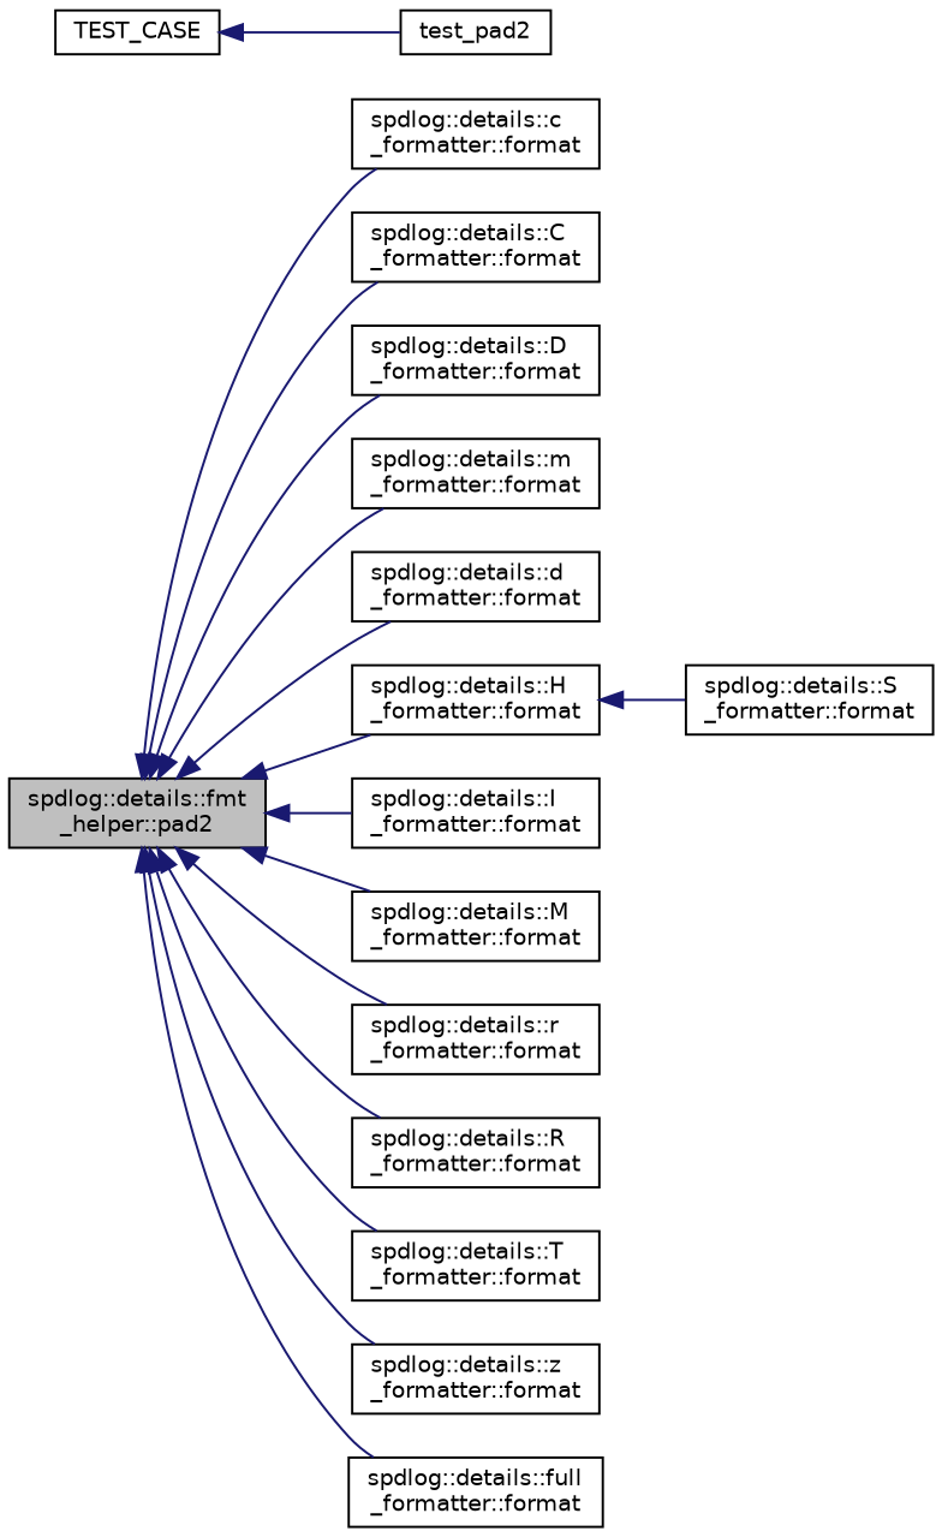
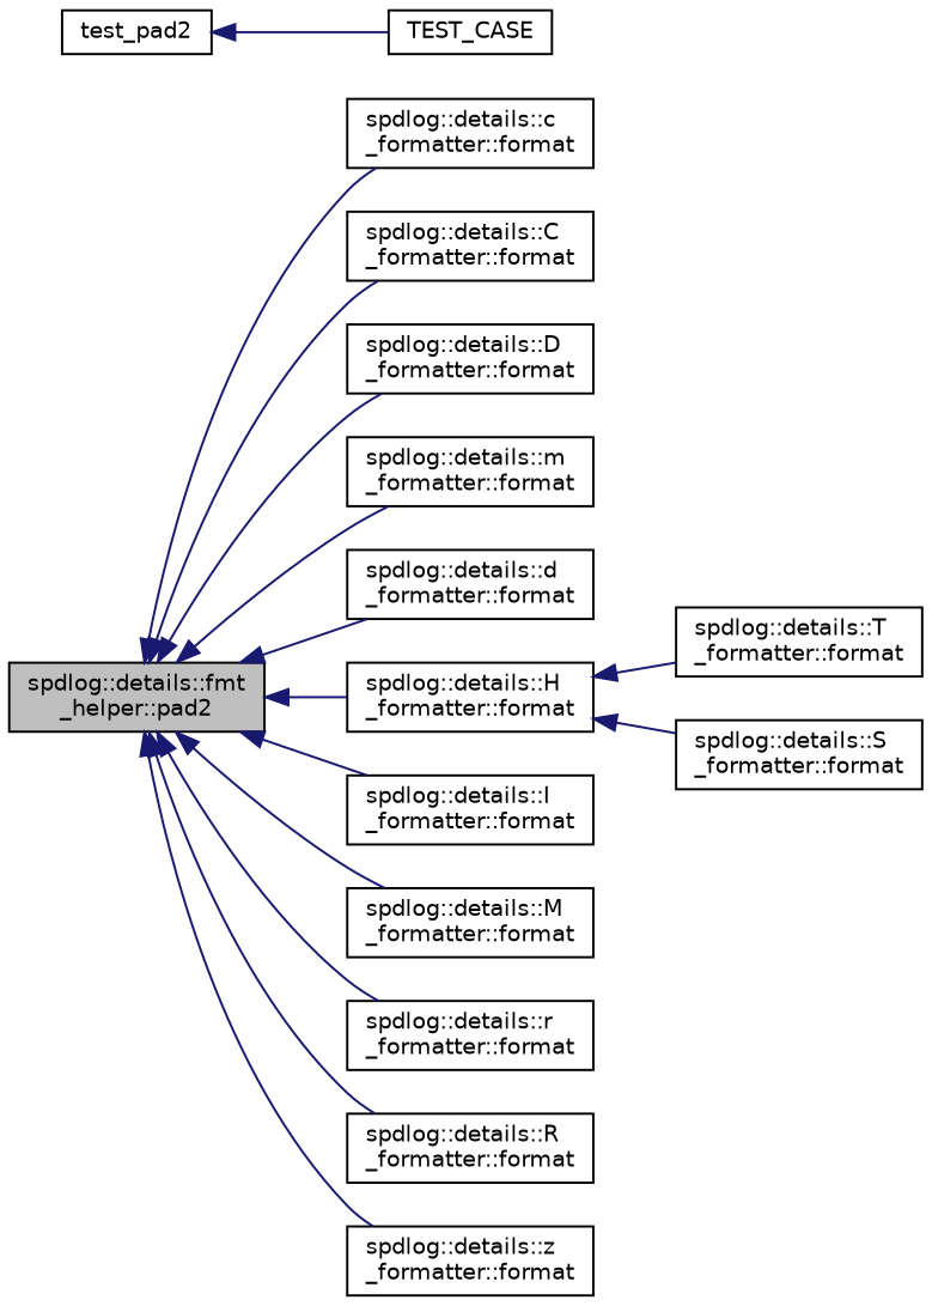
  digraph {
    rankdir=LR
    node [color=black fillcolor=white fontname=Helvetica fontsize=10 shape=record style=filled]
    edge [color=midnightblue dir=back fontname=Helvetica fontsize=10 labelfontname=Helvetica labelfontsize=10 style=solid]
    n1 [fillcolor=grey75 fontcolor=black height=0.2 label="spdlog::details::fmt\l_helper::pad2" width=0.4]
    n2 [height=0.2 label="spdlog::details::c\l_formatter::format" width=0.4]
    n3 [height=0.2 label="spdlog::details::C\l_formatter::format" width=0.4]
    n4 [height=0.2 label="spdlog::details::D\l_formatter::format" width=0.4]
    n5 [height=0.2 label="spdlog::details::m\l_formatter::format" width=0.4]
    n6 [height=0.2 label="spdlog::details::d\l_formatter::format" width=0.4]
    n7 [height=0.2 label="spdlog::details::H\l_formatter::format" width=0.4]
    n8 [height=0.2 label="spdlog::details::I\l_formatter::format" width=0.4]
    n9 [height=0.2 label="spdlog::details::M\l_formatter::format" width=0.4]
    n10 [height=0.2 label="spdlog::details::r\l_formatter::format" width=0.4]
    n11 [height=0.2 label="spdlog::details::R\l_formatter::format" width=0.4]
    n12 [height=0.2 label="spdlog::details::T\l_formatter::format" width=0.4]
    n13 [height=0.2 label="spdlog::details::z\l_formatter::format" width=0.4]
-   n14 [height=0.2 label="spdlog::details::full\l_formatter::format" width=0.4]
    n15 [height=0.2 label="spdlog::details::S\l_formatter::format" width=0.4]
    n16 [height=0.2 label=test_pad2 width=0.4]
    n17 [height=0.2 label=TEST_CASE width=0.4]
    n1 -> n2
    n1 -> n3
    n1 -> n4
    n1 -> n5
    n1 -> n6
    n1 -> n7
    n1 -> n8
    n1 -> n9
    n1 -> n10
    n1 -> n11
-   n1 -> n12
+   n7 -> n12
    n1 -> n13
-   n1 -> n14
    n7 -> n15
-   n17 -> n16
+   n16 -> n17
  }
